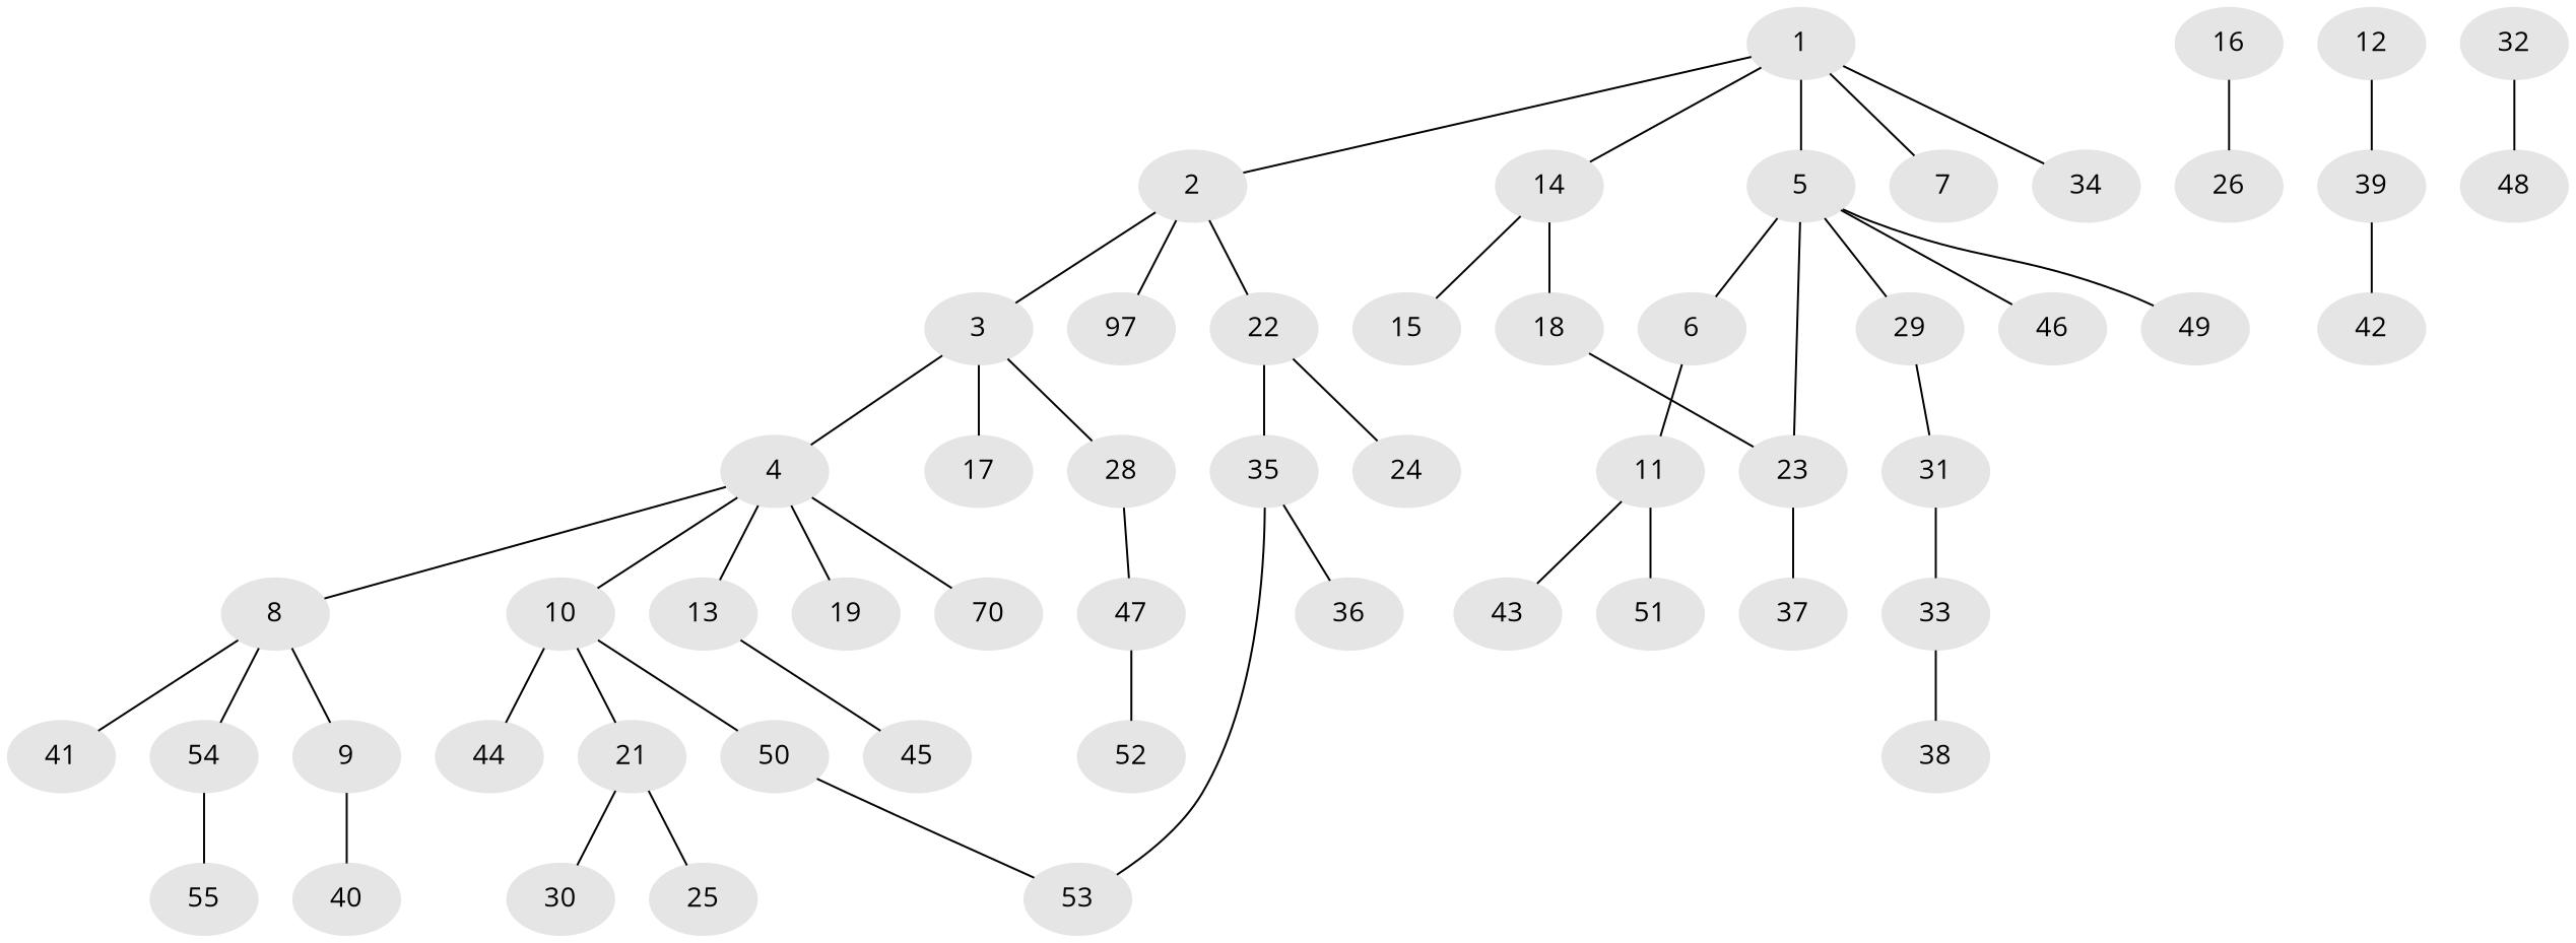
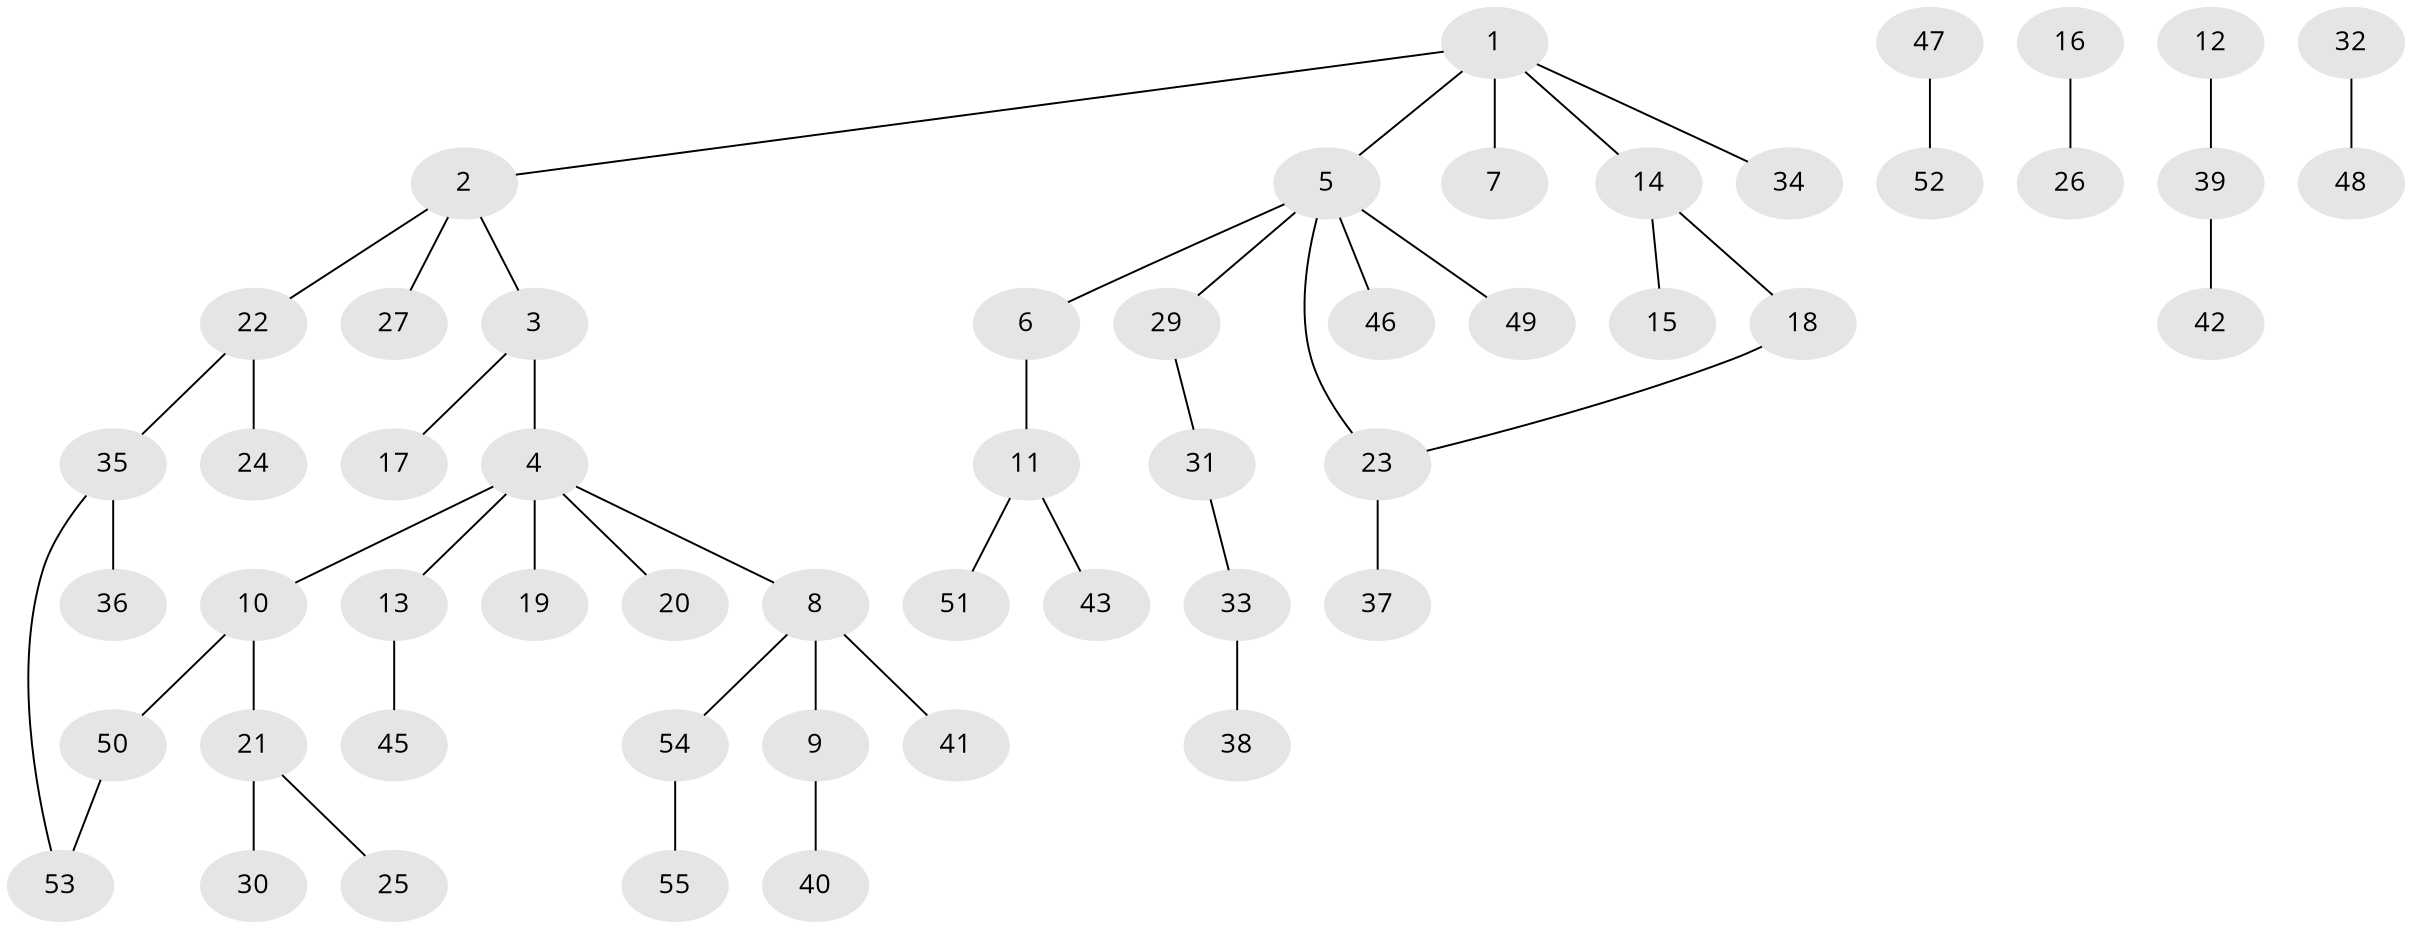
  graph {
    fontname="Open Sans"
    node [color=gray90 fontname="Open Sans" style=filled]
    edge [fontname="Open Sans"]
    1
    2
    5
    7
    14
    34
    3
    22
-   27 [label=97]
+   27
    6
    23
    29
    46
    49
    15
    18
    4
    17
-   28
    24
    35
    8
    10
    13
    19
-   20 [label=70]
+   20
    47
    9
    41
    54
    21
-   44
    50
    45
    11
    37
    31
    43
    51
    16
    26
    40
    55
    12
    39
    25
    30
    53
    42
    36
    32
    48
    52
    33
    38
    1 -- 2
    1 -- 5
    1 -- 7
    1 -- 14
    1 -- 34
    2 -- 3
    2 -- 22
    2 -- 27
    5 -- 6
    5 -- 23
    5 -- 29
    5 -- 46
    5 -- 49
    14 -- 15
    14 -- 18
    3 -- 4
    3 -- 17
-   3 -- 28
    22 -- 24
    22 -- 35
    6 -- 11
    23 -- 37
    29 -- 31
    18 -- 23
    4 -- 8
    4 -- 10
    4 -- 13
    4 -- 19
    4 -- 20
-   28 -- 47
    35 -- 53
    35 -- 36
    8 -- 9
    8 -- 41
    8 -- 54
    10 -- 21
-   10 -- 44
    10 -- 50
    13 -- 45
    47 -- 52
    9 -- 40
    54 -- 55
    21 -- 25
    21 -- 30
    50 -- 53
    11 -- 43
    11 -- 51
    31 -- 33
    16 -- 26
    12 -- 39
    39 -- 42
    32 -- 48
    33 -- 38
  }
